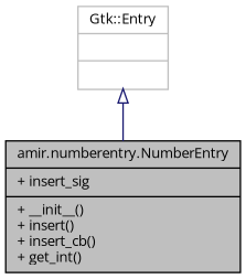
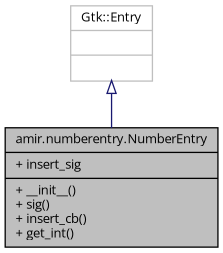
  digraph {
    fontname="Open Sans"
    node [fontname="Open Sans" fontsize=10 shape=record style=filled]
-   n1 [color=black fillcolor=grey75 fontcolor=black height=0.2 label="{amir.numberentry.NumberEntry\n|+ insert_sig\l|+ __init__()\l+ insert()\l+ insert_cb()\l+ get_int()\l}" width=0.4]
+   n1 [color=black fillcolor=grey75 fontcolor=black height=0.2 label="{amir.numberentry.NumberEntry\n|+ insert_sig\l|+ __init__()\l+ sig()\l+ insert_cb()\l+ get_int()\l}" width=0.4]
    n2 [color=grey75 fillcolor=white height=0.2 label="{Gtk::Entry\n||}" width=0.4]
    n2 -> n1 [arrowtail=onormal color=midnightblue dir=back fontname="Open Sans" fontsize=10 labelfontname="FreeSans.ttf" labelfontsize=10 style=solid]
  }
